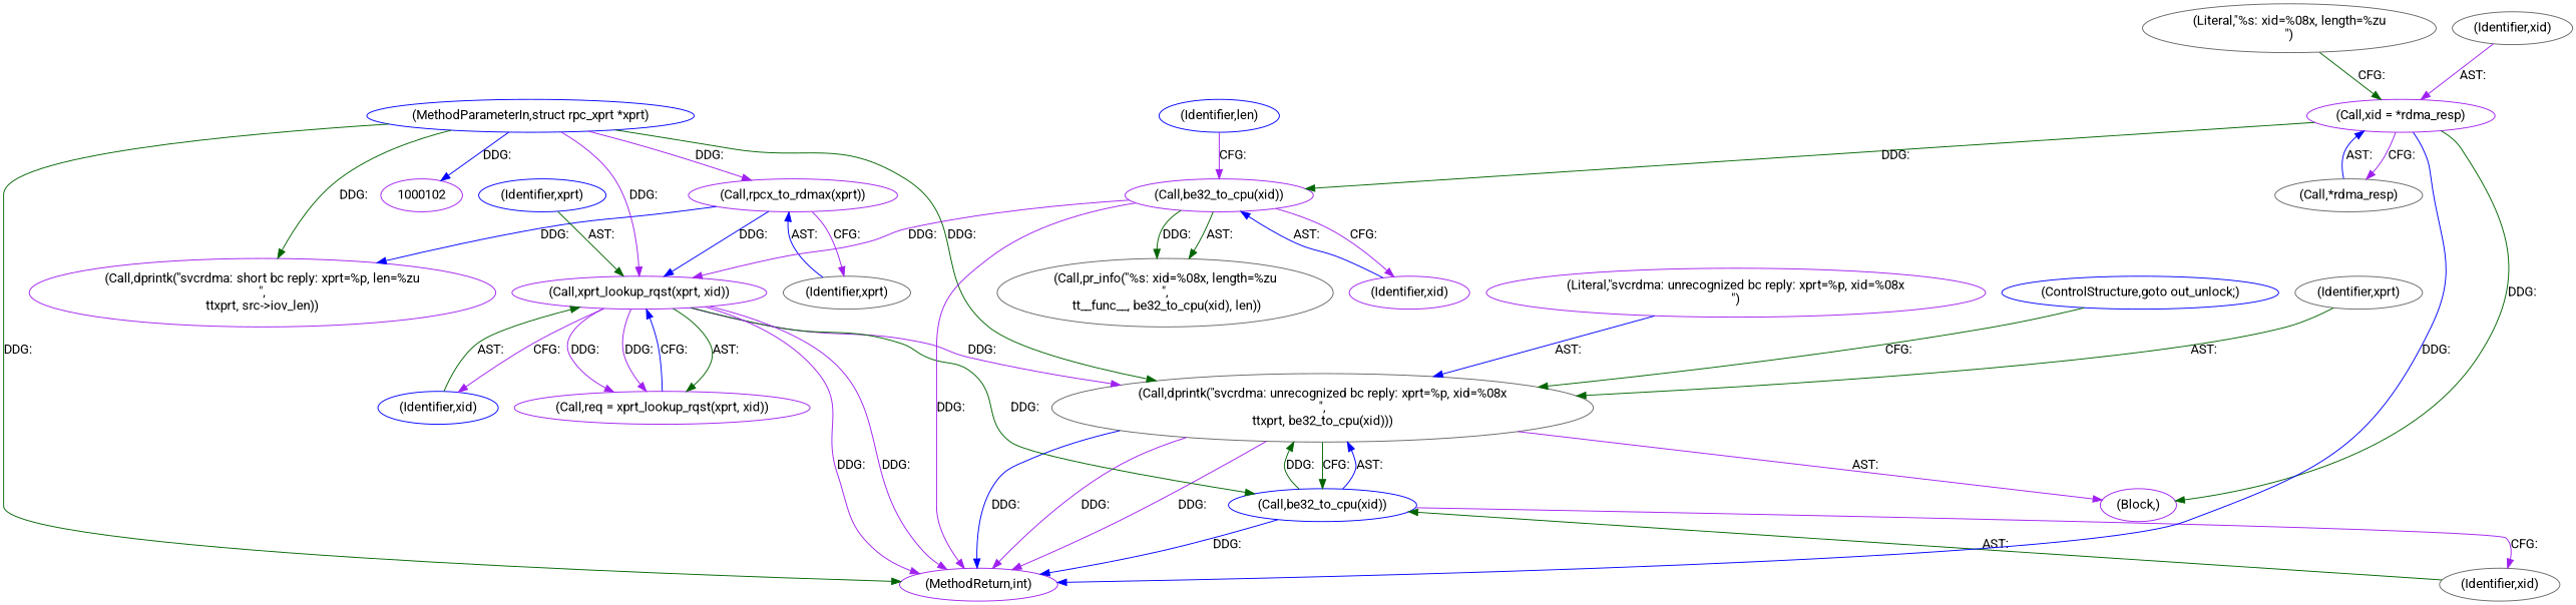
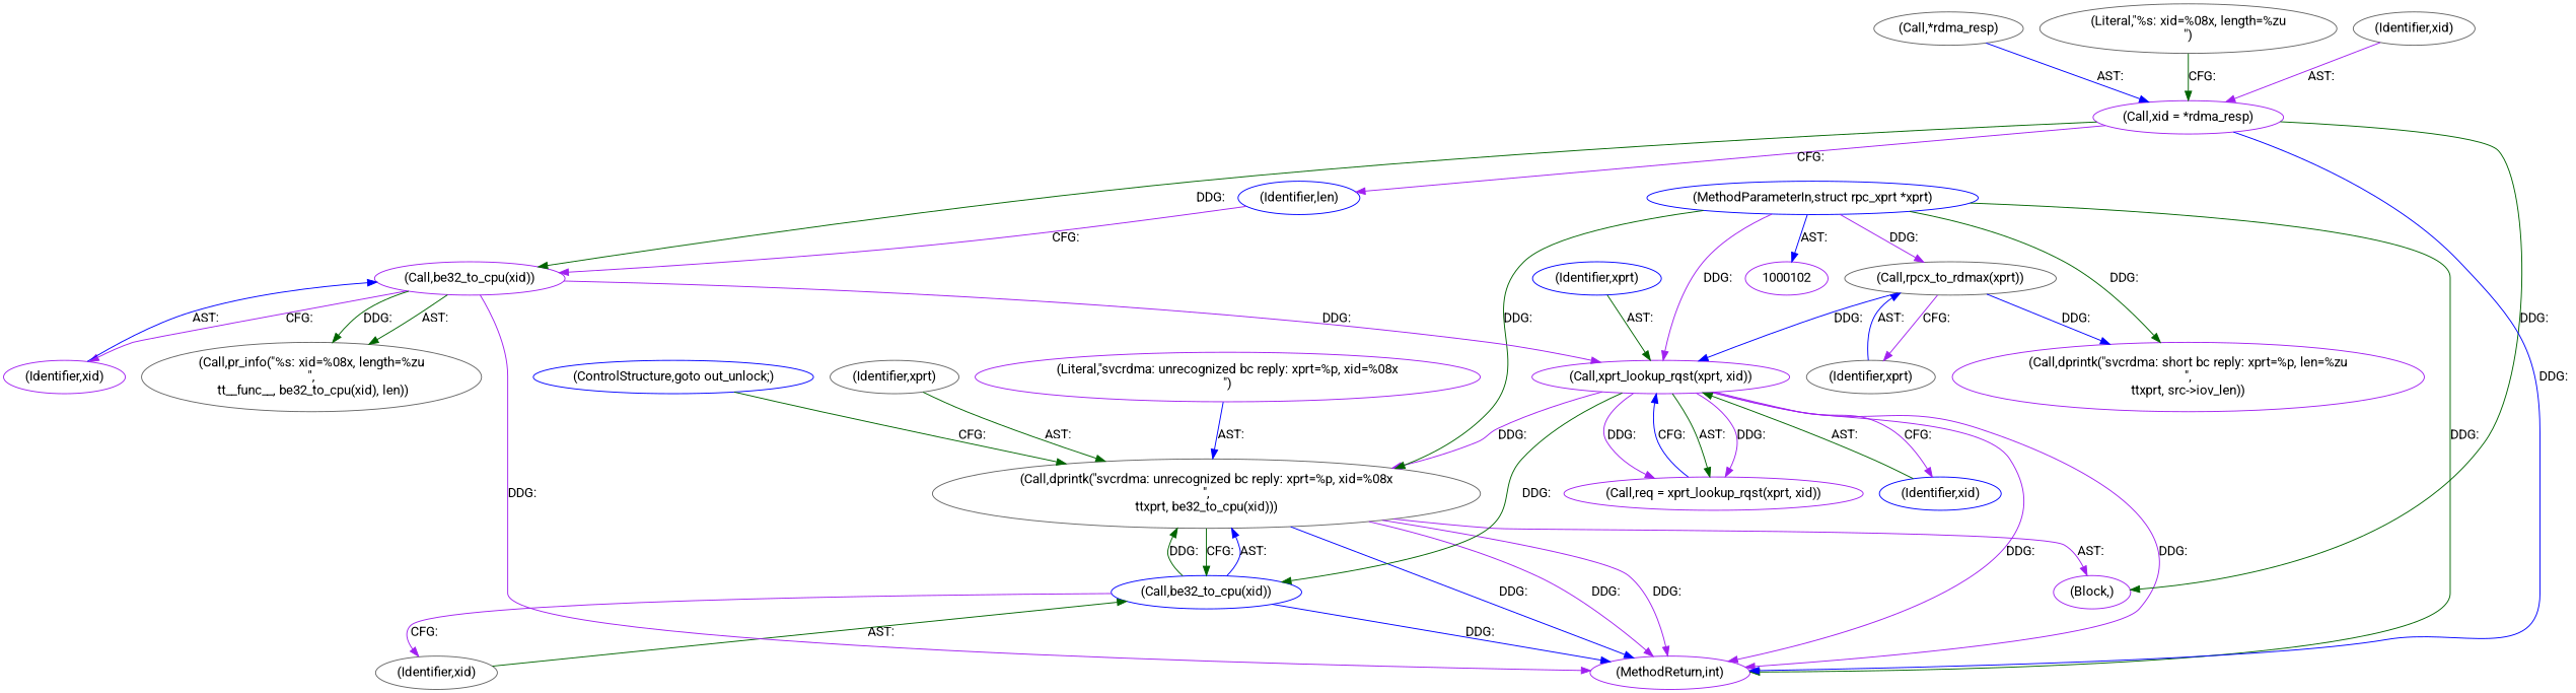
  digraph {
    fontname=Roboto
    node [color=purple fontname=Roboto]
    edge [color=purple fontname=Roboto]
    n1 [color=gray40 label="(Call,dprintk(\"svcrdma: unrecognized bc reply: xprt=%p, xid=%08x\n\",\n\t\txprt, be32_to_cpu(xid)))"]
    n2 [color=blue label="(Call,be32_to_cpu(xid))"]
    n3 [label="(Block,)"]
    n4 [label="(MethodReturn,int)"]
    n5 [color=gray40 label="(Identifier,xid)"]
    n6 [label="(Call,xprt_lookup_rqst(xprt, xid))"]
    n7 [label="(Call,req = xprt_lookup_rqst(xprt, xid))"]
    n8 [color=blue label="(Identifier,xid)"]
-   n9 [label="(Call,rpcx_to_rdmax(xprt))"]
+   n9 [color=gray40 label="(Call,rpcx_to_rdmax(xprt))"]
    n10 [label="(Call,dprintk(\"svcrdma: short bc reply: xprt=%p, len=%zu\n\",\n\t\txprt, src->iov_len))"]
    n11 [color=gray40 label="(Identifier,xprt)"]
    n12 [color=blue label="(MethodParameterIn,struct rpc_xprt *xprt)"]
    1000102
    n14 [label="(Call,be32_to_cpu(xid))"]
    n15 [label="(Identifier,xid)"]
    n16 [color=gray40 label="(Call,pr_info(\"%s: xid=%08x, length=%zu\n\",\n \t\t__func__, be32_to_cpu(xid), len))"]
    n17 [label="(Call,xid = *rdma_resp)"]
    n18 [color=gray40 label="(Call,*rdma_resp)"]
    n19 [color=blue label="(Identifier,len)"]
    n20 [color=gray40 label="(Literal,\"%s: xid=%08x, length=%zu\n\")"]
    n21 [color=blue label="(Identifier,xprt)"]
    n22 [label="(Literal,\"svcrdma: unrecognized bc reply: xprt=%p, xid=%08x\n\")"]
    n23 [color=blue label="(ControlStructure,goto out_unlock;)"]
    n24 [color=gray40 label="(Identifier,xprt)"]
    n25 [color=gray40 label="(Identifier,xid)"]
    n1 -> n2 [color=darkgreen label="CFG: "]
    n1 -> n3 [label="AST: "]
    n1 -> n4 [color=blue label="DDG: "]
    n1 -> n4 [label="DDG: "]
    n1 -> n4 [label="DDG: "]
    n2 -> n1 [color=blue label="AST: "]
    n2 -> n1 [color=darkgreen label="DDG: "]
    n2 -> n4 [color=blue label="DDG: "]
    n2 -> n5 [label="CFG: "]
    n5 -> n2 [color=darkgreen label="AST: "]
    n6 -> n1 [label="DDG: "]
    n6 -> n2 [color=darkgreen label="DDG: "]
    n6 -> n4 [label="DDG: "]
    n6 -> n4 [label="DDG: "]
    n6 -> n7 [color=darkgreen label="AST: "]
    n6 -> n7 [label="DDG: "]
    n6 -> n7 [label="DDG: "]
    n6 -> n8 [label="CFG: "]
    n7 -> n6 [color=blue label="CFG: "]
    n8 -> n6 [color=darkgreen label="AST: "]
    n9 -> n6 [color=blue label="DDG: "]
    n9 -> n10 [color=blue label="DDG: "]
    n9 -> n11 [label="CFG: "]
    n11 -> n9 [color=blue label="AST: "]
    n12 -> n1 [color=darkgreen label="DDG: "]
    n12 -> n4 [color=darkgreen label="DDG: "]
    n12 -> n6 [label="DDG: "]
    n12 -> n9 [label="DDG: "]
    n12 -> n10 [color=darkgreen label="DDG: "]
-   n12 -> 1000102 [color=blue label="DDG: "]
+   n12 -> 1000102 [color=blue label="AST: "]
    n14 -> n4 [label="DDG: "]
    n14 -> n6 [label="DDG: "]
    n14 -> n15 [label="CFG: "]
    n14 -> n16 [color=darkgreen label="AST: "]
    n14 -> n16 [color=darkgreen label="DDG: "]
    n15 -> n14 [color=blue label="AST: "]
    n17 -> n3 [color=darkgreen label="DDG: "]
    n17 -> n4 [color=blue label="DDG: "]
    n17 -> n14 [color=darkgreen label="DDG: "]
-   n17 -> n18 [label="CFG: "]
+   n17 -> n19 [label="CFG: "]
    n18 -> n17 [color=blue label="AST: "]
    n19 -> n14 [label="CFG: "]
    n20 -> n17 [color=darkgreen label="CFG: "]
    n21 -> n6 [color=darkgreen label="AST: "]
    n22 -> n1 [color=blue label="AST: "]
    n23 -> n1 [color=darkgreen label="CFG: "]
    n24 -> n1 [color=darkgreen label="AST: "]
    n25 -> n17 [label="AST: "]
  }
